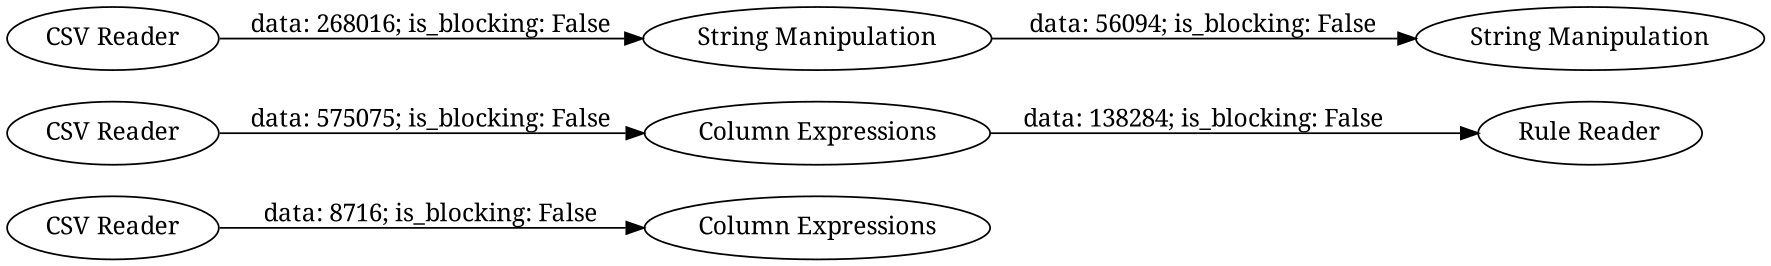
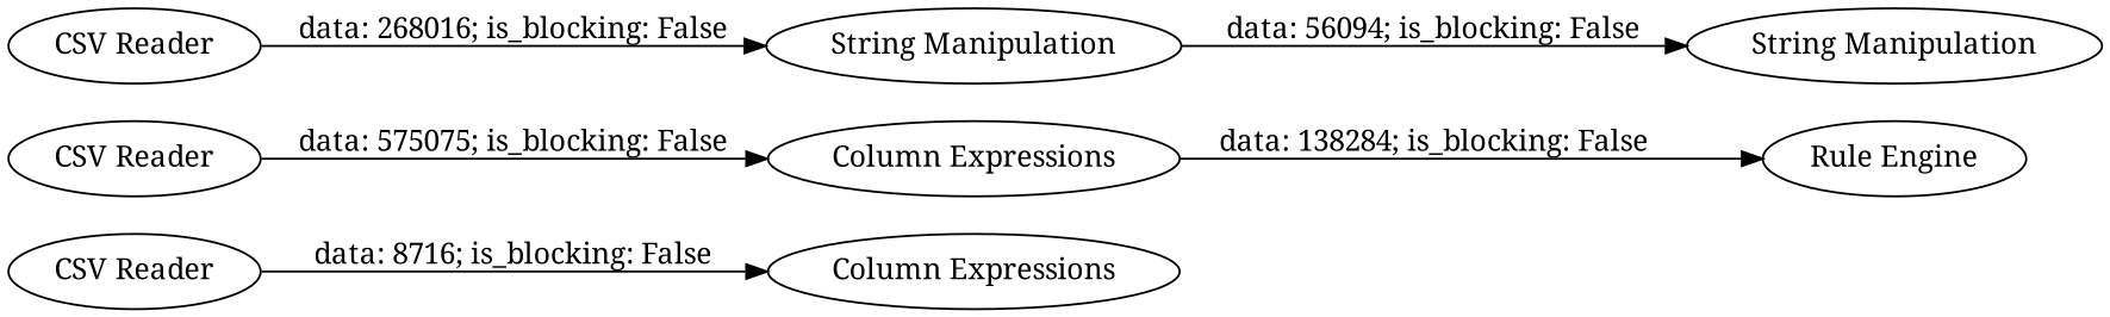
  digraph {
    rankdir=LR
    fontname="Noto Serif"
    node [fontname="Noto Serif"]
    edge [fontname="Noto Serif"]
    n1 [label="Column Expressions"]
    n2 [label="Column Expressions"]
-   n3 [label="Rule Reader"]
+   n3 [label="Rule Engine"]
    n4 [label="CSV Reader"]
    n5 [label="CSV Reader"]
    n6 [label="String Manipulation"]
    n7 [label="String Manipulation"]
    n8 [label="CSV Reader"]
    n2 -> n3 [label="data: 138284; is_blocking: False"]
    n4 -> n2 [label="data: 575075; is_blocking: False"]
    n5 -> n6 [label="data: 268016; is_blocking: False"]
    n6 -> n7 [label="data: 56094; is_blocking: False"]
    n8 -> n1 [label="data: 8716; is_blocking: False"]
  }
